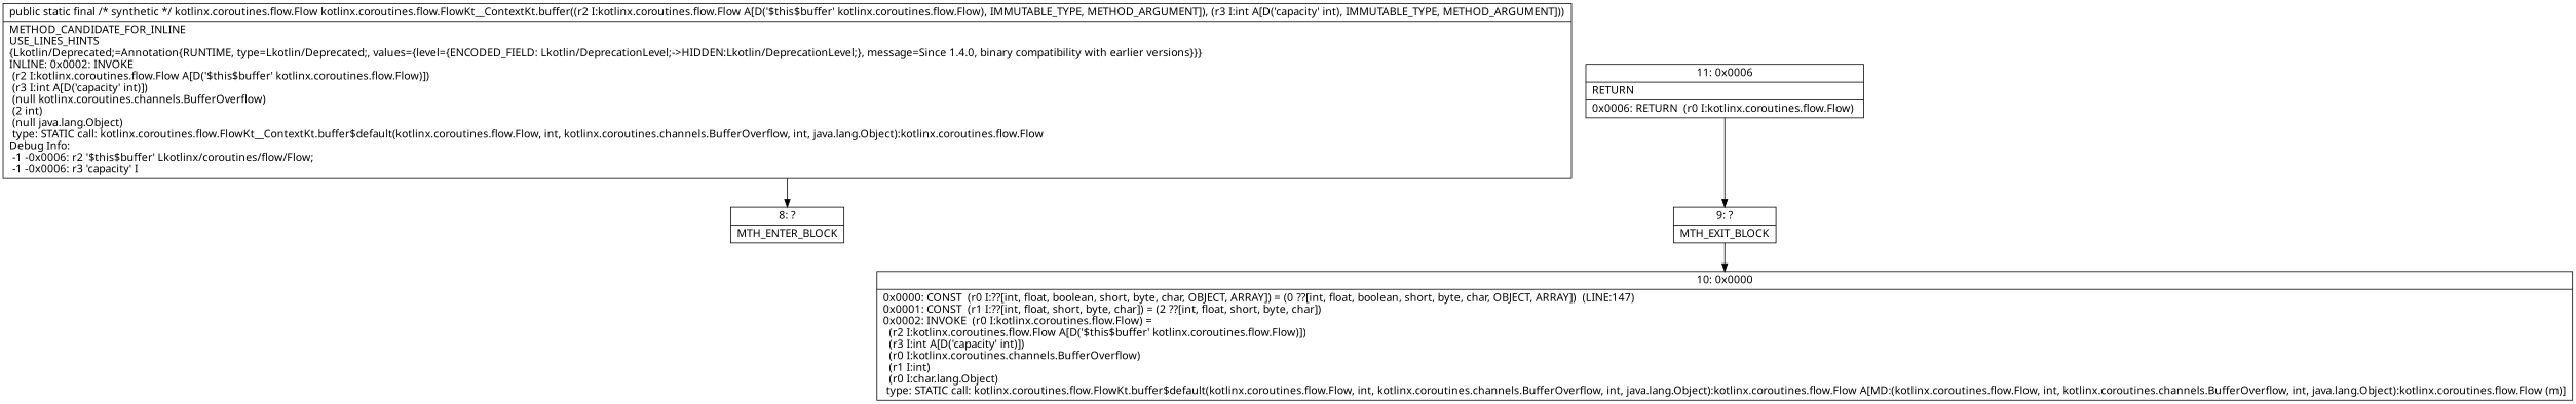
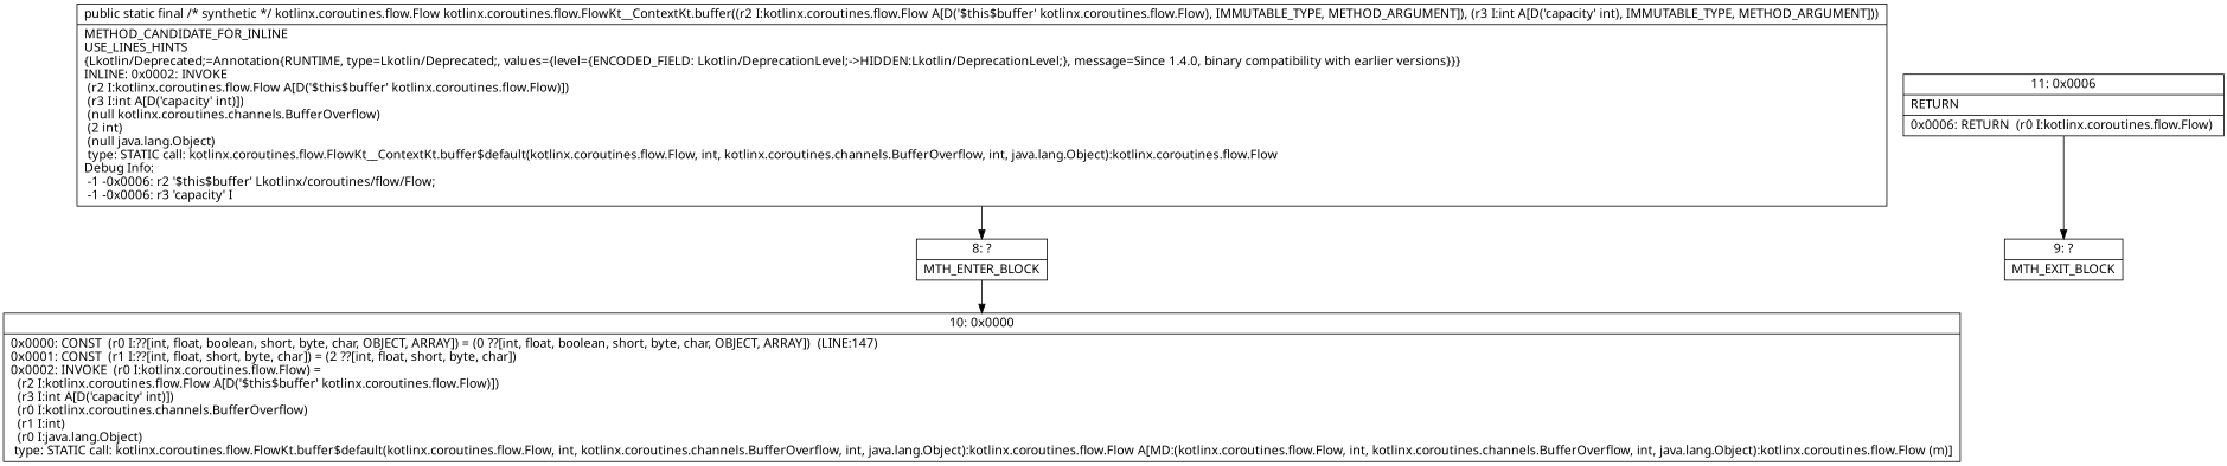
  digraph {
    fontname="Noto Sans"
    node [fontname="Noto Sans" shape=record]
    edge [fontname="Noto Sans"]
    n1 [label="{8\:\ ?|MTH_ENTER_BLOCK\l}"]
-   n2 [label="{10\:\ 0x0000|0x0000: CONST  (r0 I:??[int, float, boolean, short, byte, char, OBJECT, ARRAY]) = (0 ??[int, float, boolean, short, byte, char, OBJECT, ARRAY])  (LINE:147)\l0x0001: CONST  (r1 I:??[int, float, short, byte, char]) = (2 ??[int, float, short, byte, char]) \l0x0002: INVOKE  (r0 I:kotlinx.coroutines.flow.Flow) = \l  (r2 I:kotlinx.coroutines.flow.Flow A[D('$this$buffer' kotlinx.coroutines.flow.Flow)])\l  (r3 I:int A[D('capacity' int)])\l  (r0 I:kotlinx.coroutines.channels.BufferOverflow)\l  (r1 I:int)\l  (r0 I:char.lang.Object)\l type: STATIC call: kotlinx.coroutines.flow.FlowKt.buffer$default(kotlinx.coroutines.flow.Flow, int, kotlinx.coroutines.channels.BufferOverflow, int, java.lang.Object):kotlinx.coroutines.flow.Flow A[MD:(kotlinx.coroutines.flow.Flow, int, kotlinx.coroutines.channels.BufferOverflow, int, java.lang.Object):kotlinx.coroutines.flow.Flow (m)]\l}"]
+   n2 [label="{10\:\ 0x0000|0x0000: CONST  (r0 I:??[int, float, boolean, short, byte, char, OBJECT, ARRAY]) = (0 ??[int, float, boolean, short, byte, char, OBJECT, ARRAY])  (LINE:147)\l0x0001: CONST  (r1 I:??[int, float, short, byte, char]) = (2 ??[int, float, short, byte, char]) \l0x0002: INVOKE  (r0 I:kotlinx.coroutines.flow.Flow) = \l  (r2 I:kotlinx.coroutines.flow.Flow A[D('$this$buffer' kotlinx.coroutines.flow.Flow)])\l  (r3 I:int A[D('capacity' int)])\l  (r0 I:kotlinx.coroutines.channels.BufferOverflow)\l  (r1 I:int)\l  (r0 I:java.lang.Object)\l type: STATIC call: kotlinx.coroutines.flow.FlowKt.buffer$default(kotlinx.coroutines.flow.Flow, int, kotlinx.coroutines.channels.BufferOverflow, int, java.lang.Object):kotlinx.coroutines.flow.Flow A[MD:(kotlinx.coroutines.flow.Flow, int, kotlinx.coroutines.channels.BufferOverflow, int, java.lang.Object):kotlinx.coroutines.flow.Flow (m)]\l}"]
    n3 [label="{11\:\ 0x0006|RETURN\l|0x0006: RETURN  (r0 I:kotlinx.coroutines.flow.Flow) \l}"]
    n4 [label="{9\:\ ?|MTH_EXIT_BLOCK\l}"]
    n5 [label="{public static final \/* synthetic *\/ kotlinx.coroutines.flow.Flow kotlinx.coroutines.flow.FlowKt__ContextKt.buffer((r2 I:kotlinx.coroutines.flow.Flow A[D('$this$buffer' kotlinx.coroutines.flow.Flow), IMMUTABLE_TYPE, METHOD_ARGUMENT]), (r3 I:int A[D('capacity' int), IMMUTABLE_TYPE, METHOD_ARGUMENT]))  | METHOD_CANDIDATE_FOR_INLINE\lUSE_LINES_HINTS\l\{Lkotlin\/Deprecated;=Annotation\{RUNTIME, type=Lkotlin\/Deprecated;, values=\{level=\{ENCODED_FIELD: Lkotlin\/DeprecationLevel;\-\>HIDDEN:Lkotlin\/DeprecationLevel;\}, message=Since 1.4.0, binary compatibility with earlier versions\}\}\}\lINLINE: 0x0002: INVOKE  \l  (r2 I:kotlinx.coroutines.flow.Flow A[D('$this$buffer' kotlinx.coroutines.flow.Flow)])\l  (r3 I:int A[D('capacity' int)])\l  (null kotlinx.coroutines.channels.BufferOverflow)\l  (2 int)\l  (null java.lang.Object)\l type: STATIC call: kotlinx.coroutines.flow.FlowKt__ContextKt.buffer$default(kotlinx.coroutines.flow.Flow, int, kotlinx.coroutines.channels.BufferOverflow, int, java.lang.Object):kotlinx.coroutines.flow.Flow\lDebug Info:\l  \-1 \-0x0006: r2 '$this$buffer' Lkotlinx\/coroutines\/flow\/Flow;\l  \-1 \-0x0006: r3 'capacity' I\l}"]
-   n4 -> n2
+   n1 -> n2
    n3 -> n4
    n5 -> n1
  }
